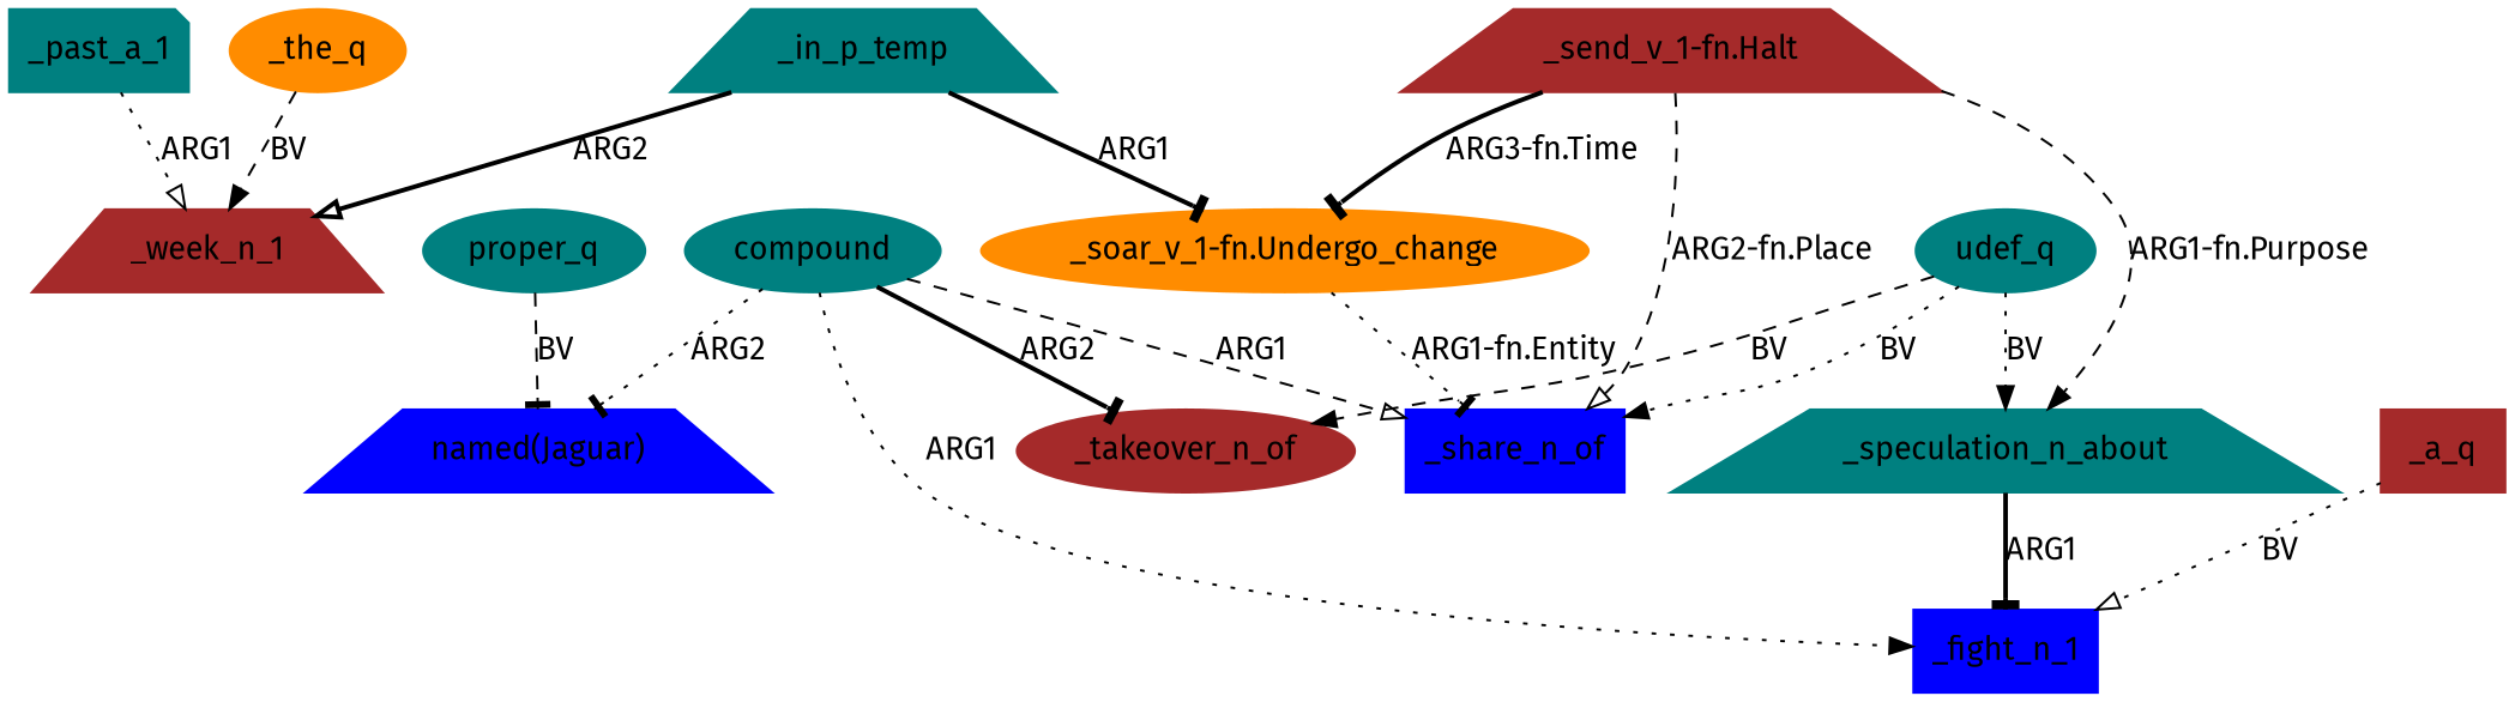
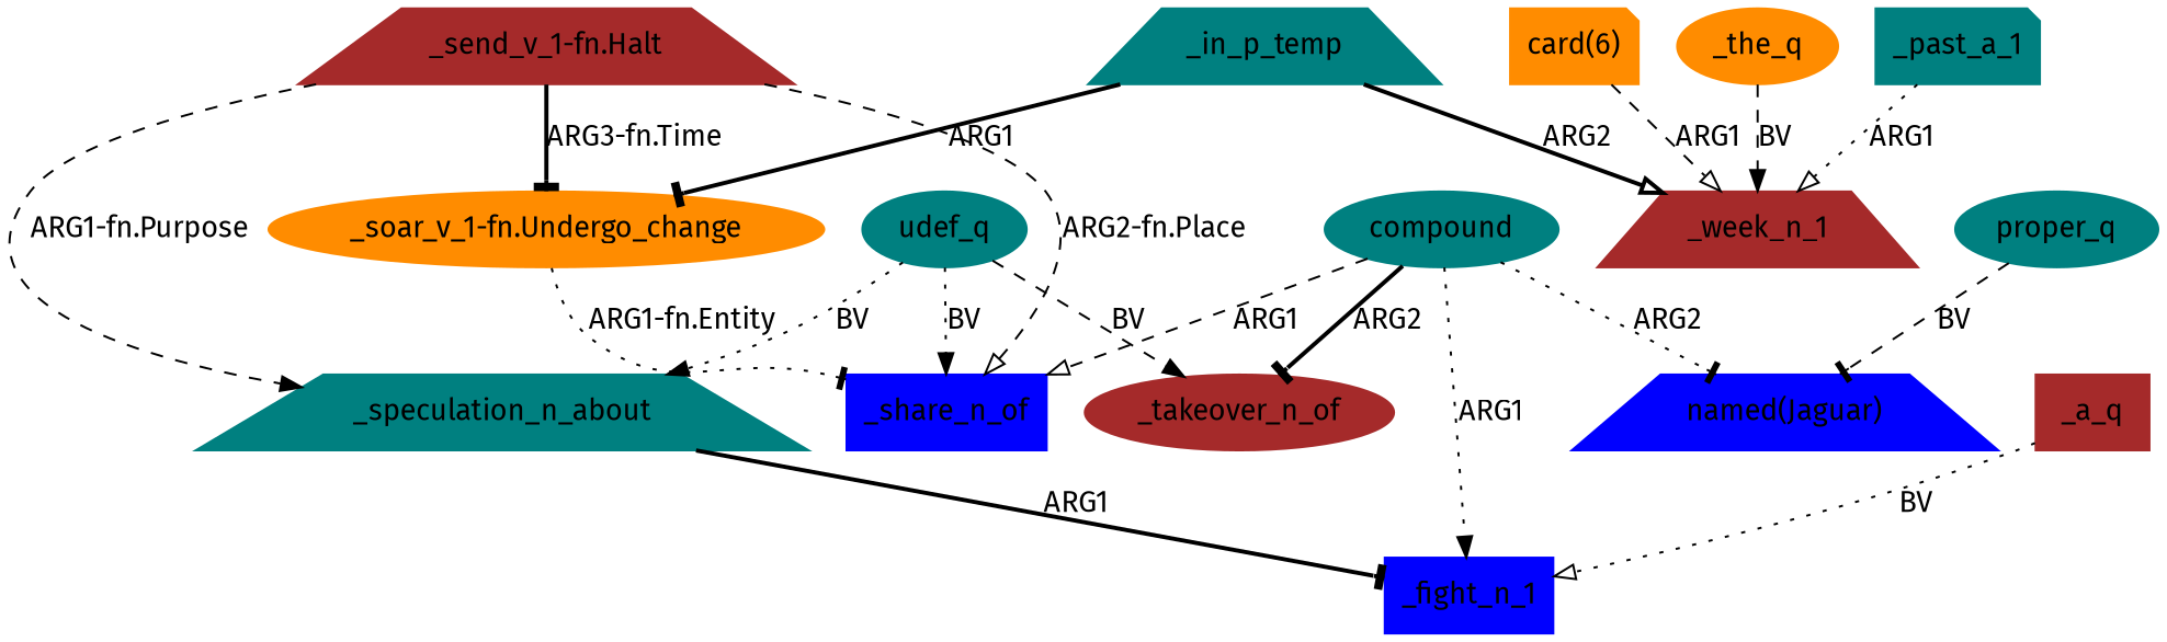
  digraph {
    fontname="Fira Sans"
    node [shape=ellipse style=filled color=teal fontname="Fira Sans"]
    edge [style=dashed arrowhead=tee fontname="Fira Sans"]
    _the_q [color=darkorange]
    _week_n_1 [shape=trapezium color=brown]
    compound
    _share_n_of [shape=box color=blue]
    _takeover_n_of [color=brown]
    "named(Jaguar)" [shape=trapezium color=blue]
    _fight_n_1 [shape=box color=blue]
    "_send_v_1-fn.Halt" [shape=trapezium color=brown]
    _speculation_n_about [shape=trapezium]
    "_soar_v_1-fn.Undergo_change" [color=darkorange]
    _in_p_temp [shape=trapezium]
    udef_q
    _past_a_1 [shape=note]
    proper_q
+   "card(6)" [shape=note color=darkorange]
    _a_q [shape=box color=brown]
    _the_q -> _week_n_1 [label=BV arrowhead=normal]
    compound -> _share_n_of [label=ARG1 arrowhead=onormal]
    compound -> _takeover_n_of [label=ARG2 style=bold]
    compound -> "named(Jaguar)" [label=ARG2 style=dotted]
    compound -> _fight_n_1 [label=ARG1 style=dotted arrowhead=normal]
    "_send_v_1-fn.Halt" -> _share_n_of [label="ARG2-fn.Place" arrowhead=onormal]
    "_send_v_1-fn.Halt" -> _speculation_n_about [label="ARG1-fn.Purpose" arrowhead=normal]
    "_send_v_1-fn.Halt" -> "_soar_v_1-fn.Undergo_change" [label="ARG3-fn.Time" style=bold]
    _speculation_n_about -> _fight_n_1 [label=ARG1 style=bold]
    "_soar_v_1-fn.Undergo_change" -> _share_n_of [label="ARG1-fn.Entity" style=dotted]
    _in_p_temp -> _week_n_1 [label=ARG2 style=bold arrowhead=onormal]
    _in_p_temp -> "_soar_v_1-fn.Undergo_change" [label=ARG1 style=bold]
    udef_q -> _share_n_of [label=BV style=dotted arrowhead=normal]
    udef_q -> _takeover_n_of [label=BV arrowhead=normal]
    udef_q -> _speculation_n_about [label=BV style=dotted arrowhead=normal]
    _past_a_1 -> _week_n_1 [label=ARG1 style=dotted arrowhead=onormal]
    proper_q -> "named(Jaguar)" [label=BV]
+   "card(6)" -> _week_n_1 [label=ARG1 arrowhead=onormal]
    _a_q -> _fight_n_1 [label=BV style=dotted arrowhead=onormal]
  }
